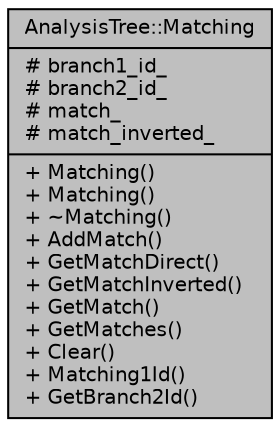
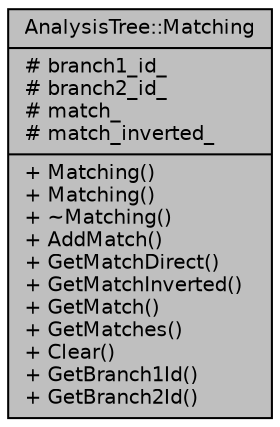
  digraph {
-   n1 [color=black fillcolor=grey75 fontcolor=black fontname=Helvetica fontsize=10 height=0.2 label="{AnalysisTree::Matching\n|# branch1_id_\l# branch2_id_\l# match_\l# match_inverted_\l|+ Matching()\l+ Matching()\l+ ~Matching()\l+ AddMatch()\l+ GetMatchDirect()\l+ GetMatchInverted()\l+ GetMatch()\l+ GetMatches()\l+ Clear()\l+ Matching1Id()\l+ GetBranch2Id()\l}" shape=record style=filled width=0.4]
+   n1 [color=black fillcolor=grey75 fontcolor=black fontname=Helvetica fontsize=10 height=0.2 label="{AnalysisTree::Matching\n|# branch1_id_\l# branch2_id_\l# match_\l# match_inverted_\l|+ Matching()\l+ Matching()\l+ ~Matching()\l+ AddMatch()\l+ GetMatchDirect()\l+ GetMatchInverted()\l+ GetMatch()\l+ GetMatches()\l+ Clear()\l+ GetBranch1Id()\l+ GetBranch2Id()\l}" shape=record style=filled width=0.4]
  }
